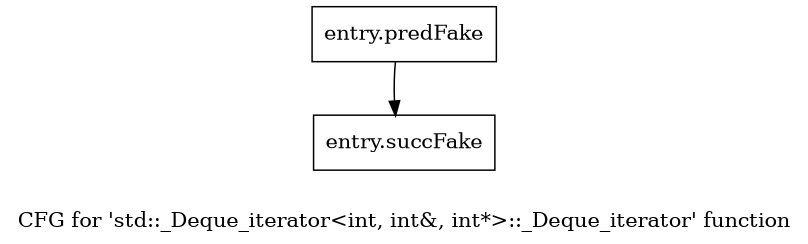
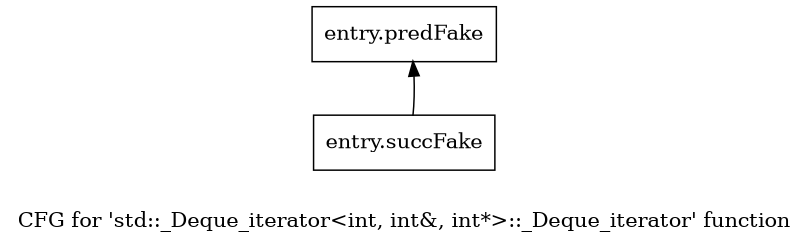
  digraph {
    label="CFG for 'std::_Deque_iterator\<int, int&, int*\>::_Deque_iterator' function"
    node [shape=record]
    n1 [label="{entry.predFake}"]
    n2 [filename="/proj/xbuilds/2019.2_0801_1/installs/lin64/Vivado/HEAD/tps/lnx64/gcc-6.2.0/lib/gcc/x86_64-pc-linux-gnu/6.2.0/../../../../include/c++/6.2.0/bits/stl_deque.h" label="{entry.succFake}" linenumber=151]
-   n1 -> n2 [filename="/proj/xbuilds/2019.2_0801_1/installs/lin64/Vivado/HEAD/tps/lnx64/gcc-6.2.0/lib/gcc/x86_64-pc-linux-gnu/6.2.0/../../../../include/c++/6.2.0/bits/stl_deque.h"]
+   n2 -> n1 [filename="/proj/xbuilds/2019.2_0801_1/installs/lin64/Vivado/HEAD/tps/lnx64/gcc-6.2.0/lib/gcc/x86_64-pc-linux-gnu/6.2.0/../../../../include/c++/6.2.0/bits/stl_deque.h"]
  }
